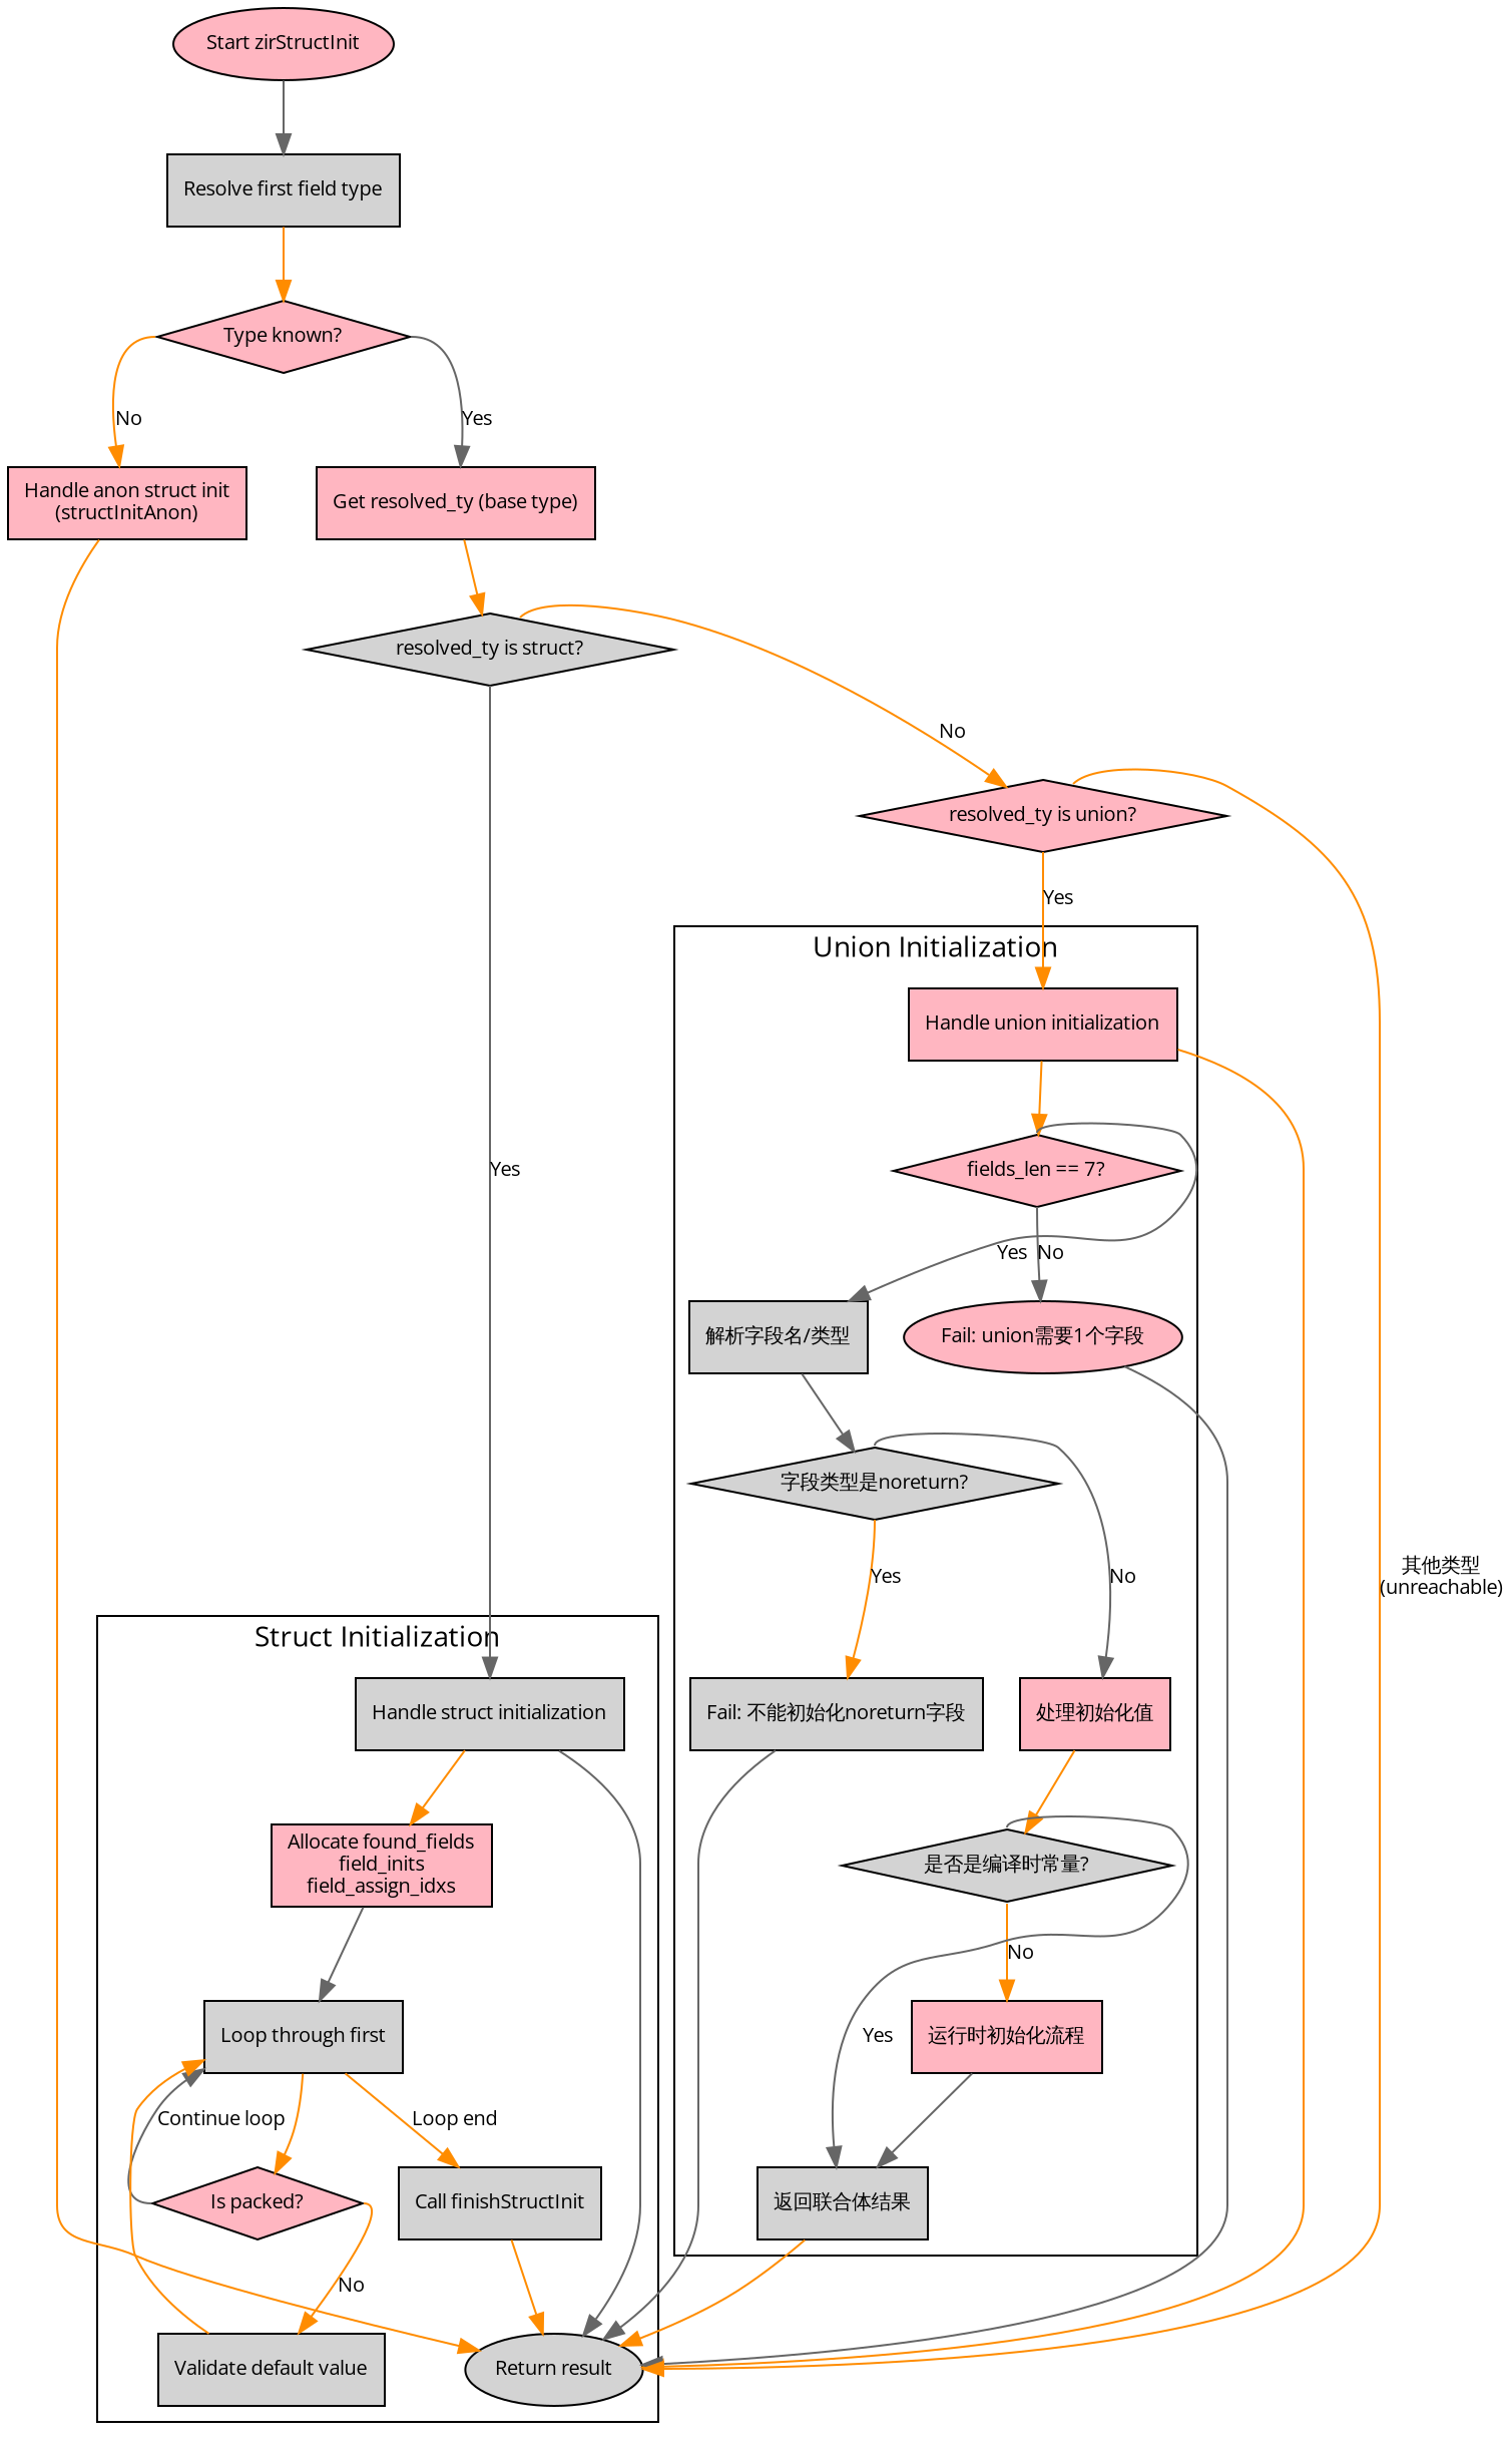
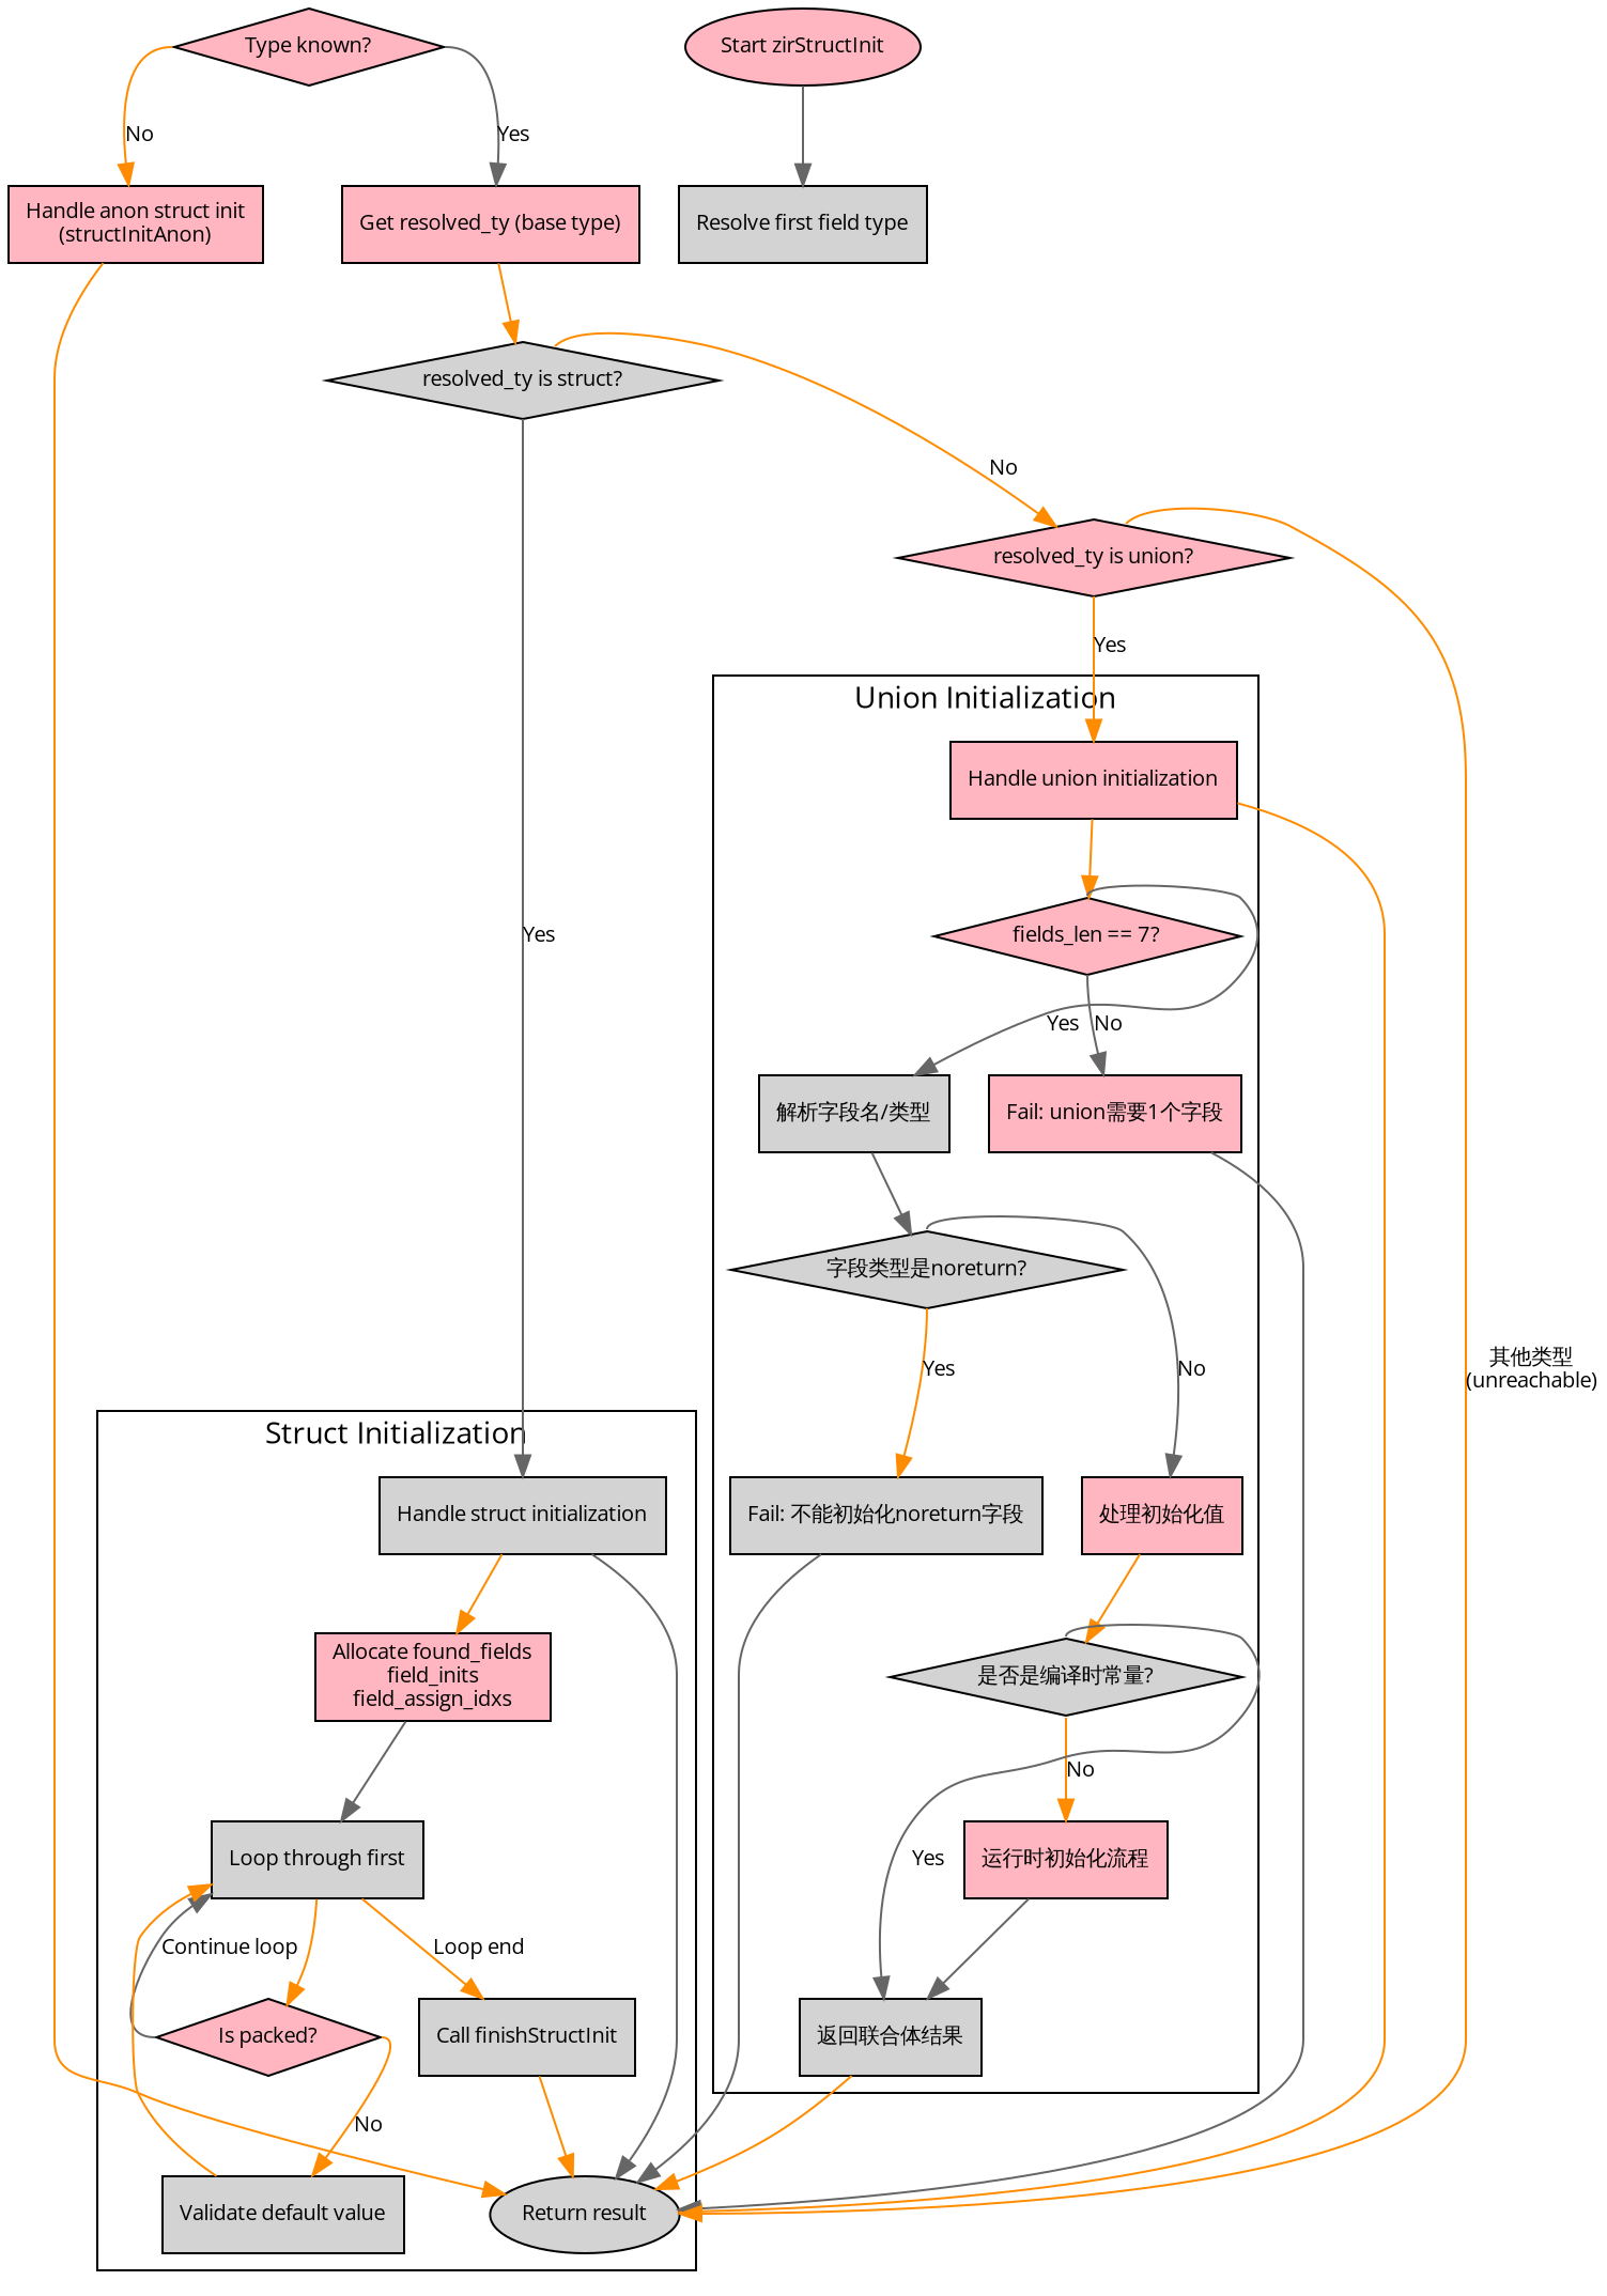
  digraph {
    fontname="Open Sans"
    node [fillcolor=lightgrey fontname="Open Sans" fontsize=10 shape=rectangle style=filled]
    edge [color=darkorange fontname="Open Sans" fontsize=10]
    n1 [label="Handle struct initialization"]
    n2 [fillcolor=lightpink label="Allocate found_fields\nfield_inits\nfield_assign_idxs"]
    n3 [label="Return result" shape=ellipse]
    n4 [label="Loop through first" shape=box]
    n5 [fillcolor=lightpink label="Is packed?" shape=diamond]
    n6 [label="Call finishStructInit"]
    n7 [label="Validate default value"]
    n8 [fillcolor=lightpink label="Handle union initialization"]
    n9 [fillcolor=lightpink label="fields_len == 7?" shape=diamond]
-   n10 [fillcolor=lightpink label="Fail: union需要1个字段" shape=ellipse]
+   n10 [fillcolor=lightpink label="Fail: union需要1个字段"]
    n11 [label="解析字段名/类型"]
    n12 [label="字段类型是noreturn?" shape=diamond]
    n13 [label="Fail: 不能初始化noreturn字段"]
    n14 [fillcolor=lightpink label="处理初始化值"]
    n15 [label="是否是编译时常量?" shape=diamond]
    n16 [fillcolor=lightpink label="运行时初始化流程"]
    n17 [label="返回联合体结果"]
    n18 [fillcolor=lightpink label="Start zirStructInit" shape=ellipse]
    n19 [label="Resolve first field type"]
    n20 [fillcolor=lightpink label="Type known?" shape=diamond]
    n21 [fillcolor=lightpink label="Handle anon struct init\n(structInitAnon)"]
    n22 [fillcolor=lightpink label="Get resolved_ty (base type)"]
    n23 [label="resolved_ty is struct?" shape=diamond]
    n24 [fillcolor=lightpink label="resolved_ty is union?" shape=diamond]
    subgraph cluster_1 {
      label="Struct Initialization"
      n1
      n2
      n3
      n4
      n5
      n6
      n7
    }
    subgraph cluster_2 {
      label="Union Initialization"
      n8
      n9
      n10
      n11
      n12
      n13
      n14
      n15
      n16
      n17
    }
    n1 -> n2
    n1 -> n3 [color=gray40]
    n2 -> n4 [color=gray40]
    n4 -> n5
    n4 -> n6 [label="Loop end"]
    n5 -> n4 [color=gray40 label="Continue loop" tailport=w]
    n5 -> n7 [label=No tailport=e]
    n6 -> n3
    n7 -> n4
    n8 -> n3
    n8 -> n9
    n9 -> n10 [color=gray40 label=No tailport=s]
    n9 -> n11 [color=gray40 label=Yes tailport=n]
    n10 -> n3 [color=gray40]
    n11 -> n12 [color=gray40]
    n12 -> n13 [label=Yes tailport=s]
    n12 -> n14 [color=gray40 label=No tailport=n]
    n13 -> n3 [color=gray40]
    n14 -> n15
    n15 -> n16 [label=No tailport=s]
    n15 -> n17 [color=gray40 label=Yes tailport=n]
    n16 -> n17 [color=gray40]
    n17 -> n3
    n18 -> n19 [color=gray40]
-   n19 -> n20
    n20 -> n21 [label=No tailport=w]
    n20 -> n22 [color=gray40 label=Yes tailport=e]
    n21 -> n3
    n22 -> n23
    n23 -> n1 [color=gray40 label=Yes tailport=s]
    n23 -> n24 [label=No tailport=ne]
    n24 -> n3 [label="其他类型\n(unreachable)" tailport=ne]
    n24 -> n8 [label=Yes tailport=s]
  }
